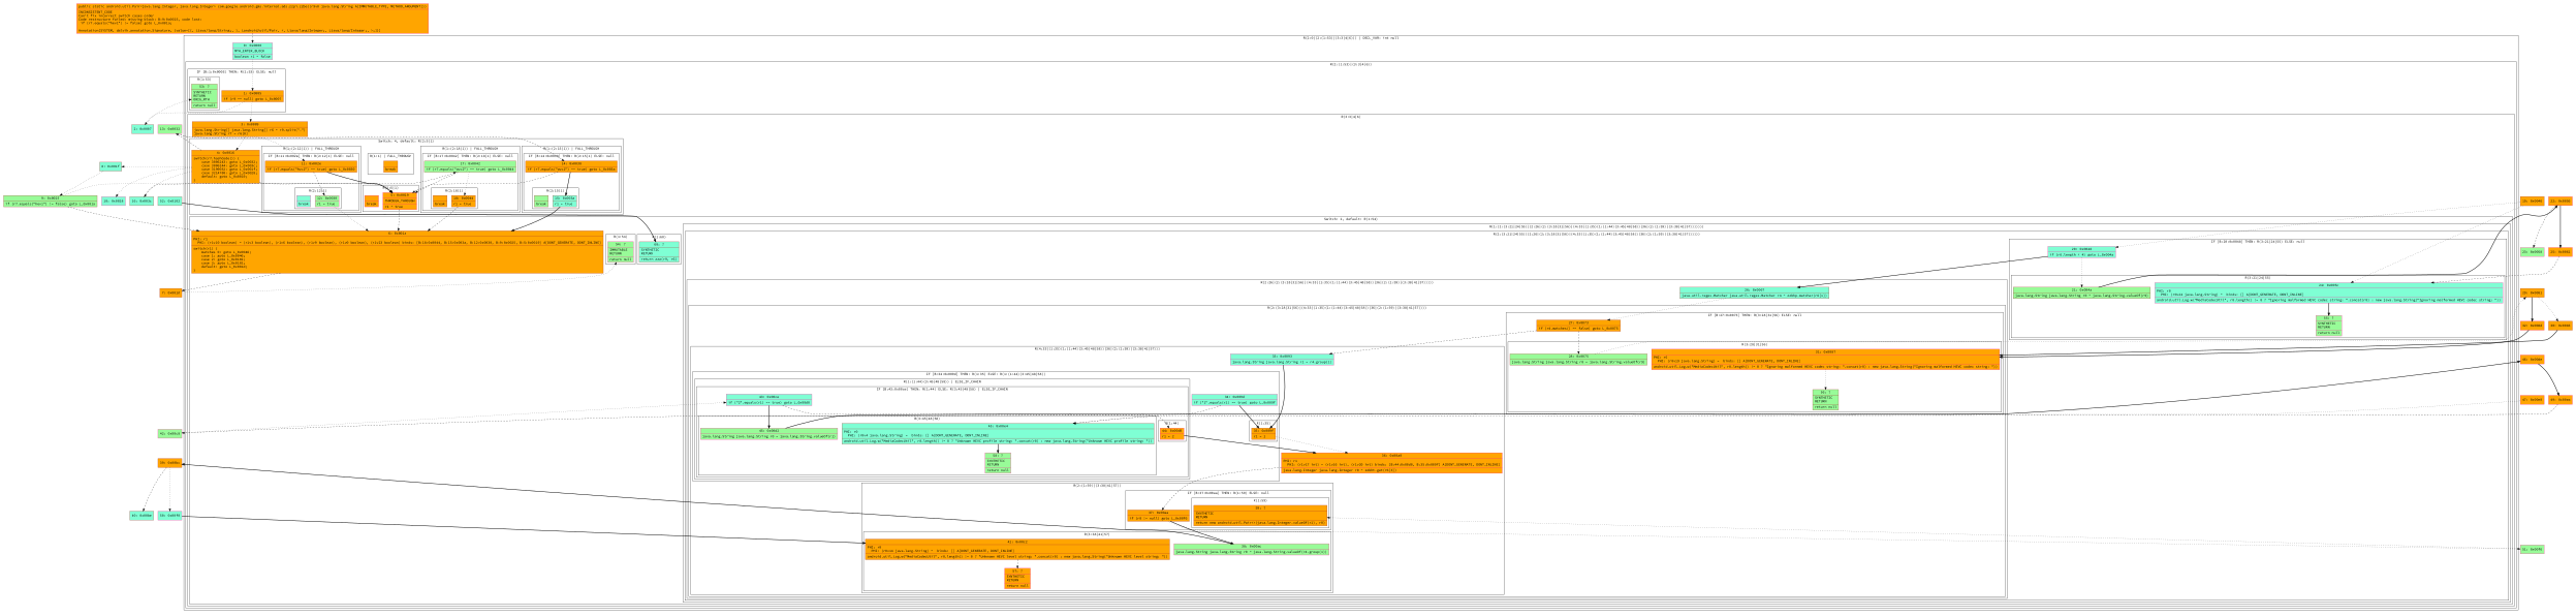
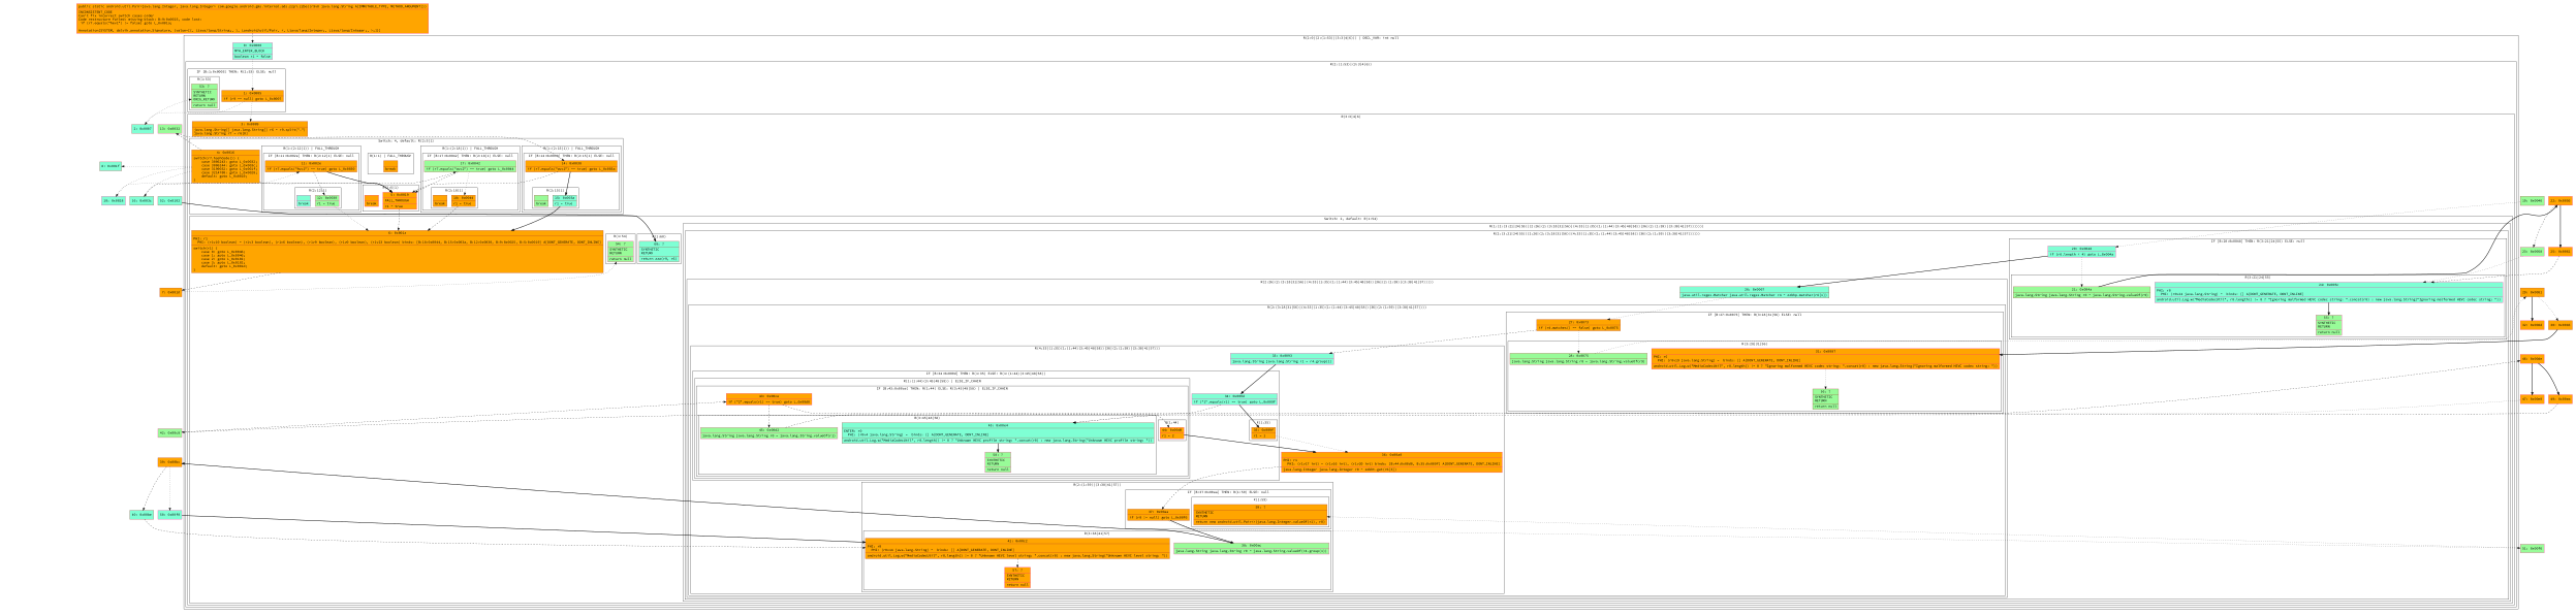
  digraph {
    fontname="Source Code Pro"
    node [color=brown fillcolor=orange fontname="Source Code Pro" shape=record style=filled]
    edge [fontname="Source Code Pro" style=dotted]
-   n1 [fillcolor=palegreen label="{53\:\ ?|SYNTHETIC\lRETURN\lORIG_MTH\l|return null\l}"]
+   n1 [fillcolor=palegreen label="{53\:\ ?|SYNTHETIC\lRETURN\lORIG_RETURN\l|return null\l}"]
    n2 [label="{1\:\ 0x0005|if (r9 == null) goto L_0x0007\l}"]
    n3 [fillcolor=aquamarine label="{15\:\ 0x003a|r1 = true\l}"]
    n4 [fillcolor=palegreen label="{|break\l}"]
    n5 [label="{14\:\ 0x0038|if (r7.equals(\"avc1\") == true) goto L_0x003a\l}"]
    n6 [label="{18\:\ 0x0044|r1 = true\l}"]
    n7 [label="{|break\l}"]
    n8 [fillcolor=palegreen label="{17\:\ 0x0042|if (r7.equals(\"avc2\") == true) goto L_0x0044\l}"]
    n9 [label="{|break\l}"]
    n10 [color=deeppink fillcolor=palegreen label="{12\:\ 0x0030|r1 = true\l}"]
    n11 [color=deeppink fillcolor=aquamarine label="{|break\l}"]
    n12 [label="{11\:\ 0x002e|if (r7.equals(\"hvc1\") == true) goto L_0x0030\l}"]
-   n13 [color=deeppink label="{5\:\ 0x0019|THROUGH_THROUGH\l|r1 = true\l}"]
+   n13 [color=deeppink label="{5\:\ 0x0019|FALL_THROUGH\l|r1 = true\l}"]
    n14 [color=deeppink label="{|break\l}"]
    n15 [label="{4\:\ 0x0016|switch(r7.hashCode()) \{\l    case 3006243: goto L_0x0032;\l    case 3006244: goto L_0x003c;\l    case 3199032: goto L_0x001f;\l    case 3214780: goto L_0x0028;\l    default: goto L_0x0019;\l\}\l}"]
    n16 [fillcolor=palegreen label="{21\:\ 0x004a|java.lang.String java.lang.String r0 = java.lang.String.valueOf(r9)\l}"]
    n17 [color=deeppink fillcolor=aquamarine label="{24\:\ 0x005c|PHI: r0 \l  PHI: (r0v24 java.lang.String) =  binds: [] A[DONT_GENERATE, DONT_INLINE]\l|android.util.Log.w(\"MediaCodecUtil\", r0.length() != 0 ? \"Ignoring malformed HEVC codec string: \".concat(r0) : new java.lang.String(\"Ignoring malformed HEVC codec string: \"))\l}"]
    n18 [color=deeppink fillcolor=palegreen label="{55\:\ ?|SYNTHETIC\lRETURN\l|return null\l}"]
    n19 [color=deeppink fillcolor=aquamarine label="{20\:\ 0x0048|if (r6.length \< 4) goto L_0x004a\l}"]
    n20 [fillcolor=palegreen label="{28\:\ 0x0075|java.lang.String java.lang.String r0 = java.lang.String.valueOf(r9)\l}"]
    n21 [color=deeppink label="{31\:\ 0x0087|PHI: r0 \l  PHI: (r0v19 java.lang.String) =  binds: [] A[DONT_GENERATE, DONT_INLINE]\l|android.util.Log.w(\"MediaCodecUtil\", r0.length() != 0 ? \"Ignoring malformed HEVC codec string: \".concat(r0) : new java.lang.String(\"Ignoring malformed HEVC codec string: \"))\l}"]
    n22 [fillcolor=palegreen label="{56\:\ ?|SYNTHETIC\lRETURN\l|return null\l}"]
    n23 [label="{27\:\ 0x0073|if (r4.matches() == false) goto L_0x0075\l}"]
    n24 [label="{35\:\ 0x009f|r1 = 1\l}"]
    n25 [color=deeppink label="{44\:\ 0x00d0|r1 = 2\l}"]
    n26 [color=deeppink fillcolor=palegreen label="{45\:\ 0x00d2|java.lang.String java.lang.String r0 = java.lang.String.valueOf(r1)\l}"]
-   n27 [fillcolor=aquamarine label="{48\:\ 0x00e4|PHI: r0 \l  PHI: (r0v4 java.lang.String) =  binds: [] A[DONT_GENERATE, DONT_INLINE]\l|android.util.Log.w(\"MediaCodecUtil\", r0.length() != 0 ? \"Unknown HEVC profile string: \".concat(r0) : new java.lang.String(\"Unknown HEVC profile string: \"))\l}"]
+   n27 [fillcolor=aquamarine label="{48\:\ 0x00e4|ENTER: r0 \l  PHI: (r0v4 java.lang.String) =  binds: [] A[DONT_GENERATE, DONT_INLINE]\l|android.util.Log.w(\"MediaCodecUtil\", r0.length() != 0 ? \"Unknown HEVC profile string: \".concat(r0) : new java.lang.String(\"Unknown HEVC profile string: \"))\l}"]
    n28 [color=deeppink fillcolor=palegreen label="{58\:\ ?|SYNTHETIC\lRETURN\l|return null\l}"]
-   n29 [color=deeppink fillcolor=aquamarine label="{43\:\ 0x00ce|if (\"2\".equals(r1) == true) goto L_0x00d0\l}"]
+   n29 [color=deeppink label="{43\:\ 0x00ce|if (\"2\".equals(r1) == true) goto L_0x00d0\l}"]
    n30 [color=deeppink fillcolor=aquamarine label="{34\:\ 0x009d|if (\"1\".equals(r1) == true) goto L_0x009f\l}"]
    n31 [label="{59\:\ ?|SYNTHETIC\lRETURN\l|return new android.util.Pair\<\>(java.lang.Integer.valueOf(r1), r0)\l}"]
    n32 [label="{37\:\ 0x00aa|if (r0 != null) goto L_0x00f6\l}"]
    n33 [color=deeppink fillcolor=palegreen label="{38\:\ 0x00ac|java.lang.String java.lang.String r0 = java.lang.String.valueOf(r4.group(1))\l}"]
    n34 [label="{41\:\ 0x00c2|PHI: r0 \l  PHI: (r0v14 java.lang.String) =  binds: [] A[DONT_GENERATE, DONT_INLINE]\l|android.util.Log.w(\"MediaCodecUtil\", r0.length() != 0 ? \"Unknown HEVC level string: \".concat(r0) : new java.lang.String(\"Unknown HEVC level string: \"))\l}"]
    n35 [color=deeppink label="{57\:\ ?|SYNTHETIC\lRETURN\l|return null\l}"]
    n36 [color=deeppink fillcolor=aquamarine label="{33\:\ 0x0093|java.lang.String java.lang.String r1 = r4.group(1)\l}"]
    n37 [color=deeppink label="{36\:\ 0x00a0|PHI: r1 \l  PHI: (r1v17 int) = (r1v16 int), (r1v20 int) binds: [B:44:0x00d0, B:35:0x009f] A[DONT_GENERATE, DONT_INLINE]\l|java.lang.Integer java.lang.Integer r0 = zzbht.get(r6[3])\l}"]
    n38 [fillcolor=aquamarine label="{26\:\ 0x0067|java.util.regex.Matcher java.util.regex.Matcher r4 = zzbhp.matcher(r6[1])\l}"]
    n39 [fillcolor=aquamarine label="{60\:\ ?|SYNTHETIC\lRETURN\l|return zza(r9, r6)\l}"]
-   n40 [color=deeppink fillcolor=palegreen label="{54\:\ ?|IMMUTABLE\lRETURN\l|return null\l}"]
-   n41 [label="{6\:\ 0x001a|PHI: r1 \l  PHI: (r1v10 boolean) = (r1v3 boolean), (r1v6 boolean), (r1v9 boolean), (r1v0 boolean), (r1v23 boolean) binds: [B:18:0x0044, B:15:0x003a, B:12:0x0030, B:9:0x0025, B:5:0x0019] A[DONT_GENERATE, DONT_INLINE]\l|switch(r1) \{\l    matches 0: goto L_0x0046;\l    case 1: goto L_0x0046;\l    case 2: goto L_0x0102;\l    case 3: goto L_0x0102;\l    default: goto L_0x001d;\l\}\l}"]
+   n40 [color=deeppink fillcolor=palegreen label="{54\:\ ?|SYNTHETIC\lRETURN\l|return null\l}"]
+   n41 [label="{6\:\ 0x001a|PHI: r1 \l  PHI: (r1v10 boolean) = (r1v3 boolean), (r1v6 boolean), (r1v9 boolean), (r1v0 boolean), (r1v23 boolean) binds: [B:18:0x0044, B:15:0x003a, B:12:0x0030, B:9:0x0025, B:5:0x0019] A[DONT_GENERATE, DONT_INLINE]\l|switch(r1) \{\l    case 0: goto L_0x0046;\l    case 1: goto L_0x0046;\l    case 2: goto L_0x0102;\l    case 3: goto L_0x0102;\l    default: goto L_0x001d;\l\}\l}"]
    n42 [label="{3\:\ 0x0009|java.lang.String[] java.lang.String[] r6 = r9.split(\".\")\ljava.lang.String r7 = r6[0]\l}"]
    n43 [color=deeppink fillcolor=aquamarine label="{0\:\ 0x0000|MTH_ENTER_BLOCK\l|boolean r1 = false\l}"]
    n44 [fillcolor=aquamarine label="{2\:\ 0x0007}"]
    n45 [fillcolor=aquamarine label="{8\:\ 0x001f}"]
    n46 [color=deeppink fillcolor=aquamarine label="{10\:\ 0x0028}"]
    n47 [color=deeppink fillcolor=palegreen label="{13\:\ 0x0032}"]
    n48 [fillcolor=aquamarine label="{16\:\ 0x003c}"]
    n49 [color=deeppink label="{22\:\ 0x0056}"]
    n50 [label="{29\:\ 0x0081}"]
    n51 [color=deeppink label="{46\:\ 0x00de}"]
    n52 [color=deeppink fillcolor=palegreen label="{42\:\ 0x00c8}"]
    n53 [color=deeppink fillcolor=palegreen label="{51\:\ 0x00f6}"]
    n54 [label="{39\:\ 0x00bc}"]
    n55 [label="{7\:\ 0x001d}"]
-   n56 [fillcolor=palegreen label="{9\:\ 0x0025|if (r7.equals(\"hev1\") != false) goto L_0x001a\l}"]
-   n57 [label="{19\:\ 0x0046}"]
+   n57 [fillcolor=palegreen label="{19\:\ 0x0046}"]
    n58 [fillcolor=aquamarine label="{52\:\ 0x0102}"]
    n59 [color=deeppink fillcolor=palegreen label="{23\:\ 0x0058}"]
    n60 [color=deeppink label="{25\:\ 0x0061}"]
    n61 [label="{30\:\ 0x0083}"]
    n62 [color=deeppink label="{32\:\ 0x008d}"]
    n63 [color=deeppink label="{47\:\ 0x00e0}"]
    n64 [color=deeppink label="{49\:\ 0x00ea}"]
    n65 [fillcolor=aquamarine label="{40\:\ 0x00be}"]
    n66 [color=deeppink fillcolor=aquamarine label="{50\:\ 0x00f0}"]
    n67 [color=deeppink label="{public static android.util.Pair\<java.lang.Integer, java.lang.Integer\> com.google.android.gms.internal.ads.zzpi.zzbe((r9v0 java.lang.String A[IMMUTABLE_TYPE, METHOD_ARGUMENT]))  | INCONSISTENT_CODE\lCan't fix incorrect switch cases order\lCode restructure failed: missing block: B:9:0x0025, code lost:\l    if (r7.equals(\"hev1\") != false) goto L_0x001a;\l\lAnnotation[SYSTEM, dalvik.annotation.Signature, \{value=[(, Ljava\/lang\/String;, ), Landroid\/util\/Pair, \<, Ljava\/lang\/Integer;, Ljava\/lang\/Integer;, \>;]\}]\l}"]
    subgraph cluster_1 {
      label="R(2:0|(2:(1:53)|(3:3|4|6))) | DECL_VAR: int null\l"
      n43
      subgraph cluster_2 {
        label="R(2:(1:53)|(3:3|4|6))"
        subgraph cluster_3 {
          label="IF [B:1:0x0005] THEN: R(1:53) ELSE: null"
          n2
          subgraph cluster_4 {
            label="R(1:53)"
            n1
          }
        }
        subgraph cluster_5 {
          label="R(3:3|4|6)"
          n42
          subgraph cluster_6 {
            label="Switch: 4, default: R(2:5|1)"
            n15
            subgraph cluster_7 {
              label="R(1:(2:15|1)) | FALL_THROUGH\l"
              subgraph cluster_8 {
                label="IF [B:14:0x0038] THEN: R(2:15|1) ELSE: null"
                n5
                subgraph cluster_9 {
                  label="R(2:15|1)"
                  n3
                  n4
                }
              }
            }
            subgraph cluster_10 {
              label="R(1:(2:18|1)) | FALL_THROUGH\l"
              subgraph cluster_11 {
                label="IF [B:17:0x0042] THEN: R(2:18|1) ELSE: null"
                n8
                subgraph cluster_12 {
                  label="R(2:18|1)"
                  n6
                  n7
                }
              }
            }
            subgraph cluster_13 {
              label="R(1:1) | FALL_THROUGH\l"
              n9
            }
            subgraph cluster_14 {
              label="R(1:(2:12|1)) | FALL_THROUGH\l"
              subgraph cluster_15 {
                label="IF [B:11:0x002e] THEN: R(2:12|1) ELSE: null"
                n12
                subgraph cluster_16 {
                  label="R(2:12|1)"
                  n10
                  n11
                }
              }
            }
            subgraph cluster_17 {
              label="R(2:5|1)"
              n13
              n14
            }
          }
          subgraph cluster_18 {
            label="Switch: 2, default: R(1:54)"
            n41
            subgraph cluster_19 {
              label="R(1:(2:(3:21|24|55)|(2:26|(2:(3:28|31|56)|(4:33|(1:35)(1:(1:44)(3:45|48|58))|36|(2:(1:59)|(3:38|41|57)))))))"
              subgraph cluster_20 {
                label="R(2:(3:21|24|55)|(2:26|(2:(3:28|31|56)|(4:33|(1:35)(1:(1:44)(3:45|48|58))|36|(2:(1:59)|(3:38|41|57))))))"
                subgraph cluster_21 {
                  label="IF [B:20:0x0048] THEN: R(3:21|24|55) ELSE: null"
                  n19
                  subgraph cluster_22 {
                    label="R(3:21|24|55)"
                    n16
                    n17
                    n18
                  }
                }
                subgraph cluster_23 {
                  label="R(2:26|(2:(3:28|31|56)|(4:33|(1:35)(1:(1:44)(3:45|48|58))|36|(2:(1:59)|(3:38|41|57)))))"
                  n38
                  subgraph cluster_24 {
                    label="R(2:(3:28|31|56)|(4:33|(1:35)(1:(1:44)(3:45|48|58))|36|(2:(1:59)|(3:38|41|57))))"
                    subgraph cluster_25 {
                      label="IF [B:27:0x0073] THEN: R(3:28|31|56) ELSE: null"
                      n23
                      subgraph cluster_26 {
                        label="R(3:28|31|56)"
                        n20
                        n21
                        n22
                      }
                    }
                    subgraph cluster_27 {
                      label="R(4:33|(1:35)(1:(1:44)(3:45|48|58))|36|(2:(1:59)|(3:38|41|57)))"
                      n36
                      n37
                      subgraph cluster_28 {
                        label="IF [B:34:0x009d] THEN: R(1:35) ELSE: R(1:(1:44)(3:45|48|58))"
                        n30
                        subgraph cluster_29 {
                          label="R(1:35)"
                          n24
                        }
                        subgraph cluster_30 {
                          label="R(1:(1:44)(3:45|48|58)) | ELSE_IF_CHAIN\l"
                          subgraph cluster_31 {
                            label="IF [B:43:0x00ce] THEN: R(1:44) ELSE: R(3:45|48|58) | ELSE_IF_CHAIN\l"
                            n29
                            subgraph cluster_32 {
                              label="R(1:44)"
                              n25
                            }
                            subgraph cluster_33 {
                              label="R(3:45|48|58)"
                              n26
                              n27
                              n28
                            }
                          }
                        }
                      }
                      subgraph cluster_34 {
                        label="R(2:(1:59)|(3:38|41|57))"
                        subgraph cluster_35 {
                          label="IF [B:37:0x00aa] THEN: R(1:59) ELSE: null"
                          n32
                          subgraph cluster_36 {
                            label="R(1:59)"
                            n31
                          }
                        }
                        subgraph cluster_37 {
                          label="R(3:38|41|57)"
                          n33
                          n34
                          n35
                        }
                      }
                    }
                  }
                }
              }
            }
            subgraph cluster_38 {
              label="R(1:60)"
              n39
            }
            subgraph cluster_39 {
              label="R(1:54)"
              n40
            }
          }
        }
      }
    }
    n2 -> n42
    n2 -> n44
    n3 -> n41 [style=bold]
    n5 -> n3 [style=bold]
    n5 -> n13 [style=dashed]
    n6 -> n41 [style=dashed]
    n8 -> n6
    n8 -> n13 [style=dashed]
    n10 -> n41
    n12 -> n10 [style=dashed]
    n12 -> n13 [style=bold]
    n13 -> n41 [style=dashed]
    n15 -> n13 [style=dashed]
    n15 -> n45
    n15 -> n46
    n15 -> n47 [style=dashed]
    n15 -> n48
    n16 -> n49 [style=bold]
    n17 -> n18 [style=bold]
    n19 -> n16
    n19 -> n38 [style=bold]
    n20 -> n50
    n21 -> n22
-   n23 -> n20 [style=dashed]
+   n23 -> n20
    n23 -> n36 [style=dashed]
    n24 -> n37
    n25 -> n37 [style=bold]
-   n26 -> n51 [style=bold]
+   n26 -> n51 [style=dashed]
    n27 -> n28 [style=bold]
    n29 -> n25 [style=dashed]
-   n29 -> n26 [style=bold]
+   n29 -> n26 [style=dashed]
    n30 -> n24 [style=bold]
    n30 -> n52 [style=dashed]
    n32 -> n33 [style=bold]
    n32 -> n53
    n33 -> n54 [style=bold]
    n34 -> n35 [style=dashed]
-   n36 -> n24 [style=bold]
+   n36 -> n30 [style=bold]
    n37 -> n32 [style=dashed]
    n38 -> n23
    n41 -> n55 [style=dashed]
-   n42 -> n15
    n43 -> n2
    n44 -> n1
-   n45 -> n56
-   n47 -> n12
+   n46 -> n12
    n47 -> n5 [style=dashed]
    n48 -> n8 [style=dashed]
    n49 -> n59 [style=dashed]
    n49 -> n60 [style=bold]
    n50 -> n61
    n50 -> n62 [style=bold]
+   n51 -> n63 [style=bold]
    n51 -> n64 [style=bold]
-   n52 -> n29
+   n52 -> n29 [style=dashed]
    n53 -> n31
    n54 -> n65 [style=dashed]
    n54 -> n66
    n55 -> n40
-   n56 -> n13
-   n56 -> n41 [style=dashed]
    n57 -> n19
    n58 -> n39 [style=bold]
-   n57 -> n17
+   n59 -> n17
    n60 -> n17 [style=dashed]
    n61 -> n21 [style=bold]
-   n62 -> n21 [style=bold]
    n63 -> n27
    n64 -> n27 [style=dashed]
+   n65 -> n34 [style=dashed]
    n66 -> n34 [style=bold]
    n67 -> n43 [style=dashed]
  }
